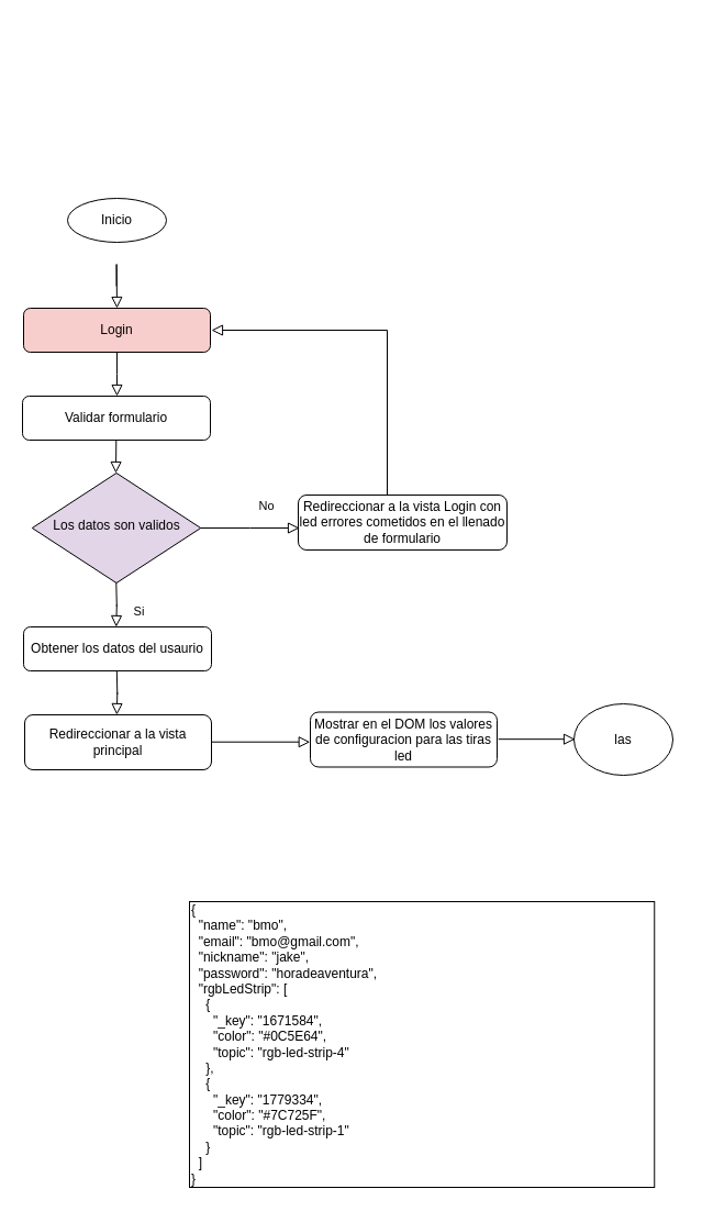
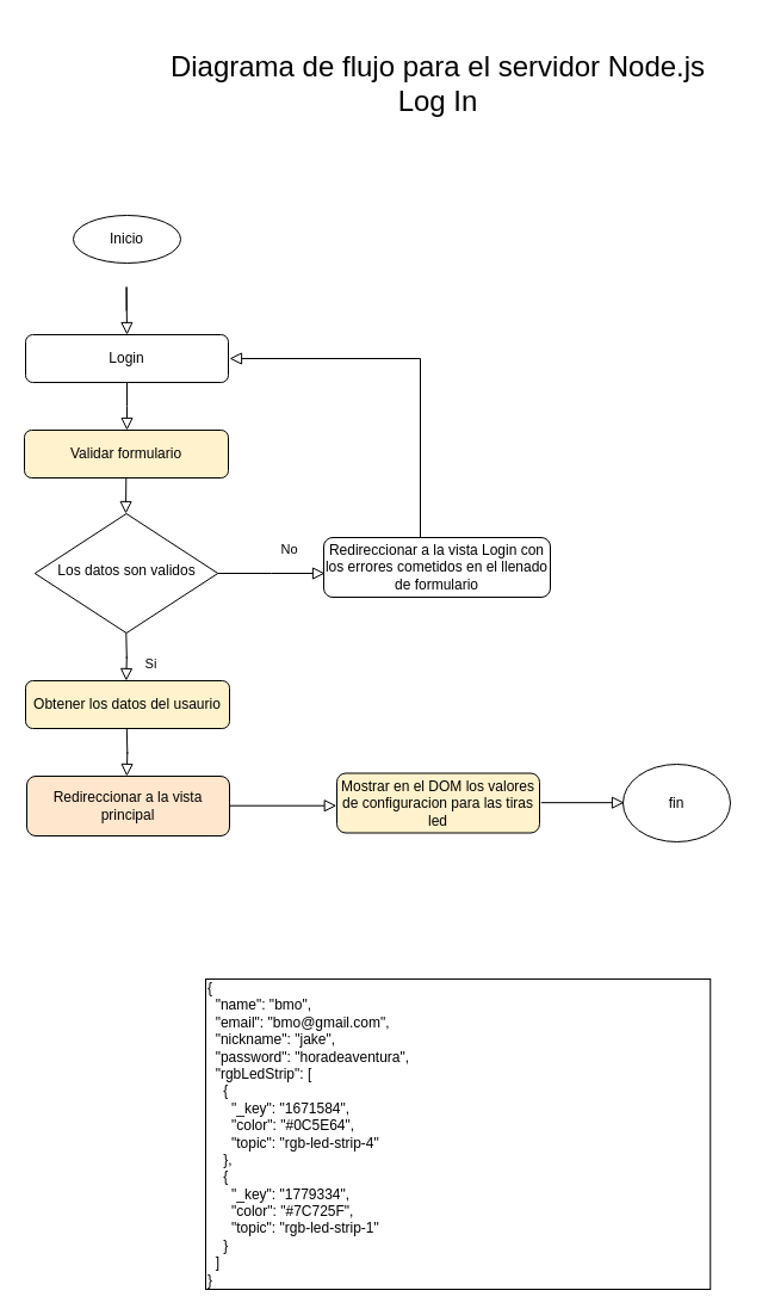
  <mxCell id="0" />
  <mxCell id="1" parent="0" />
  <mxCell id="2" value="" style="rounded=0;html=1;jettySize=auto;orthogonalLoop=1;fontSize=11;endArrow=block;endFill=0;endSize=8;strokeWidth=1;shadow=0;labelBackgroundColor=none;edgeStyle=orthogonalEdgeStyle;" edge="1" parent="1" source="3"><mxGeometry relative="1" as="geometry"><mxPoint x="106" y="360" as="targetPoint" /></mxGeometry></mxCell>
- <mxCell id="3" value="Login" style="rounded=1;whiteSpace=wrap;html=1;fontSize=12;glass=0;strokeWidth=1;shadow=0;fillColor=#f8cecc;" vertex="1" parent="1"><mxGeometry x="21" y="280" width="170" height="40" as="geometry" /></mxCell>
- <mxCell id="4" value="Obtener los datos del usaurio" style="rounded=1;whiteSpace=wrap;html=1;fontSize=12;glass=0;strokeWidth=1;shadow=0;" vertex="1" parent="1"><mxGeometry x="21" y="570" width="171" height="40" as="geometry" /></mxCell>
- <mxCell id="5" value="Redireccionar a la vista principal" style="rounded=1;whiteSpace=wrap;html=1;fontSize=12;glass=0;strokeWidth=1;shadow=0;" vertex="1" parent="1"><mxGeometry x="22" y="650" width="170" height="50" as="geometry" /></mxCell>
+ <mxCell id="3" value="Login" style="rounded=1;whiteSpace=wrap;html=1;fontSize=12;glass=0;strokeWidth=1;shadow=0;" vertex="1" parent="1"><mxGeometry x="21" y="280" width="170" height="40" as="geometry" /></mxCell>
+ <mxCell id="4" value="Obtener los datos del usaurio" style="rounded=1;whiteSpace=wrap;html=1;fontSize=12;glass=0;strokeWidth=1;shadow=0;fillColor=#fff2cc;" vertex="1" parent="1"><mxGeometry x="21" y="570" width="171" height="40" as="geometry" /></mxCell>
+ <mxCell id="5" value="Redireccionar a la vista principal" style="rounded=1;whiteSpace=wrap;html=1;fontSize=12;glass=0;strokeWidth=1;shadow=0;fillColor=#ffe6cc;" vertex="1" parent="1"><mxGeometry x="22" y="650" width="170" height="50" as="geometry" /></mxCell>
  <mxCell id="6" value="Inicio" style="ellipse;whiteSpace=wrap;html=1;" vertex="1" parent="1"><mxGeometry x="61" y="180" width="90" height="40" as="geometry" /></mxCell>
  <mxCell id="7" value="" style="rounded=0;html=1;jettySize=auto;orthogonalLoop=1;fontSize=11;endArrow=block;endFill=0;endSize=8;strokeWidth=1;shadow=0;labelBackgroundColor=none;edgeStyle=orthogonalEdgeStyle;" edge="1" parent="1"><mxGeometry relative="1" as="geometry"><mxPoint x="105.58" y="260" as="sourcePoint" /><mxPoint x="106" y="280" as="targetPoint" /><Array as="points"><mxPoint x="105.58" y="240" /><mxPoint x="105.58" y="240" /></Array></mxGeometry></mxCell>
- <mxCell id="8" value="las" style="ellipse;whiteSpace=wrap;html=1;" vertex="1" parent="1"><mxGeometry x="522" y="640" width="90" height="65" as="geometry" /></mxCell>
+ <mxCell id="8" value="fin" style="ellipse;whiteSpace=wrap;html=1;" vertex="1" parent="1"><mxGeometry x="522" y="640" width="90" height="65" as="geometry" /></mxCell>
+ <mxCell id="9" value="&lt;font style=&quot;font-size: 24px&quot;&gt;Diagrama de flujo para el servidor Node.js&lt;br&gt;Log In&lt;br&gt;&lt;/font&gt;" style="text;html=1;align=center;verticalAlign=middle;whiteSpace=wrap;rounded=0;strokeWidth=1;" vertex="1" parent="1"><mxGeometry x="117" y="20" width="500" height="100" as="geometry" /></mxCell>
  <mxCell id="10" value="" style="rounded=0;html=1;jettySize=auto;orthogonalLoop=1;fontSize=11;endArrow=block;endFill=0;endSize=8;strokeWidth=1;shadow=0;labelBackgroundColor=none;edgeStyle=orthogonalEdgeStyle;" edge="1" parent="1"><mxGeometry relative="1" as="geometry"><mxPoint x="105.83" y="610" as="sourcePoint" /><mxPoint x="105.83" y="650" as="targetPoint" /></mxGeometry></mxCell>
- <mxCell id="11" value="Validar formulario" style="rounded=1;whiteSpace=wrap;html=1;fontSize=12;glass=0;strokeWidth=1;shadow=0;" vertex="1" parent="1"><mxGeometry x="20" y="360" width="171" height="40" as="geometry" /></mxCell>
- <mxCell id="12" value="Los datos son validos" style="rhombus;whiteSpace=wrap;html=1;shadow=0;fontFamily=Helvetica;fontSize=12;align=center;strokeWidth=1;spacing=6;spacingTop=-4;fillColor=#e1d5e7;" vertex="1" parent="1"><mxGeometry x="28.75" y="430" width="153.5" height="100" as="geometry" /></mxCell>
+ <mxCell id="11" value="Validar formulario" style="rounded=1;whiteSpace=wrap;html=1;fontSize=12;glass=0;strokeWidth=1;shadow=0;fillColor=#fff2cc;" vertex="1" parent="1"><mxGeometry x="20" y="360" width="171" height="40" as="geometry" /></mxCell>
+ <mxCell id="12" value="Los datos son validos" style="rhombus;whiteSpace=wrap;html=1;shadow=0;fontFamily=Helvetica;fontSize=12;align=center;strokeWidth=1;spacing=6;spacingTop=-4;" vertex="1" parent="1"><mxGeometry x="28.75" y="430" width="153.5" height="100" as="geometry" /></mxCell>
  <mxCell id="13" value="" style="rounded=0;html=1;jettySize=auto;orthogonalLoop=1;fontSize=11;endArrow=block;endFill=0;endSize=8;strokeWidth=1;shadow=0;labelBackgroundColor=none;edgeStyle=orthogonalEdgeStyle;" edge="1" parent="1"><mxGeometry relative="1" as="geometry"><mxPoint x="105.3" y="400" as="sourcePoint" /><mxPoint x="105" y="430" as="targetPoint" /></mxGeometry></mxCell>
  <mxCell id="14" value="Si" style="rounded=0;html=1;jettySize=auto;orthogonalLoop=1;fontSize=11;endArrow=block;endFill=0;endSize=8;strokeWidth=1;shadow=0;labelBackgroundColor=none;edgeStyle=orthogonalEdgeStyle;exitX=0.5;exitY=1;exitDx=0;exitDy=0;" edge="1" parent="1"><mxGeometry x="0.333" y="20" relative="1" as="geometry"><mxPoint as="offset" /><mxPoint x="105.3" y="530" as="sourcePoint" /><mxPoint x="105.3" y="570" as="targetPoint" /></mxGeometry></mxCell>
  <mxCell id="15" value="No" style="rounded=0;html=1;jettySize=auto;orthogonalLoop=1;fontSize=11;endArrow=block;endFill=0;endSize=8;strokeWidth=1;shadow=0;labelBackgroundColor=none;edgeStyle=orthogonalEdgeStyle;exitX=1;exitY=0.5;exitDx=0;exitDy=0;" edge="1" parent="1" source="12"><mxGeometry x="0.333" y="20" relative="1" as="geometry"><mxPoint as="offset" /><mxPoint x="262" y="480" as="sourcePoint" /><mxPoint x="272" y="480" as="targetPoint" /></mxGeometry></mxCell>
- <mxCell id="16" value="Redireccionar a la vista Login con led errores cometidos en el llenado de formulario" style="rounded=1;whiteSpace=wrap;html=1;fontSize=12;glass=0;strokeWidth=1;shadow=0;" vertex="1" parent="1"><mxGeometry x="271" y="450" width="190" height="50" as="geometry" /></mxCell>
+ <mxCell id="16" value="Redireccionar a la vista Login con los errores cometidos en el llenado de formulario" style="rounded=1;whiteSpace=wrap;html=1;fontSize=12;glass=0;strokeWidth=1;shadow=0;" vertex="1" parent="1"><mxGeometry x="271" y="450" width="190" height="50" as="geometry" /></mxCell>
  <mxCell id="17" value="" style="rounded=0;html=1;jettySize=auto;orthogonalLoop=1;fontSize=11;endArrow=block;endFill=0;endSize=8;strokeWidth=1;shadow=0;labelBackgroundColor=none;edgeStyle=orthogonalEdgeStyle;" edge="1" parent="1"><mxGeometry relative="1" as="geometry"><mxPoint x="352" y="450" as="sourcePoint" /><mxPoint x="192" y="300" as="targetPoint" /><Array as="points"><mxPoint x="352" y="300" /></Array></mxGeometry></mxCell>
- <mxCell id="18" value="Mostrar en el DOM los valores de configuracion para las tiras led" style="rounded=1;whiteSpace=wrap;html=1;fontSize=12;glass=0;strokeWidth=1;shadow=0;" vertex="1" parent="1"><mxGeometry x="282" y="647.5" width="170" height="50" as="geometry" /></mxCell>
+ <mxCell id="18" value="Mostrar en el DOM los valores de configuracion para las tiras led" style="rounded=1;whiteSpace=wrap;html=1;fontSize=12;glass=0;strokeWidth=1;shadow=0;fillColor=#fff2cc;" vertex="1" parent="1"><mxGeometry x="282" y="647.5" width="170" height="50" as="geometry" /></mxCell>
  <mxCell id="19" value="" style="rounded=0;html=1;jettySize=auto;orthogonalLoop=1;fontSize=11;endArrow=block;endFill=0;endSize=8;strokeWidth=1;shadow=0;labelBackgroundColor=none;edgeStyle=orthogonalEdgeStyle;exitX=1;exitY=0.5;exitDx=0;exitDy=0;" edge="1" parent="1"><mxGeometry x="0.333" y="20" relative="1" as="geometry"><mxPoint as="offset" /><mxPoint x="192" y="674.71" as="sourcePoint" /><mxPoint x="281.75" y="674.71" as="targetPoint" /></mxGeometry></mxCell>
  <mxCell id="20" value="" style="rounded=0;html=1;jettySize=auto;orthogonalLoop=1;fontSize=11;endArrow=block;endFill=0;endSize=8;strokeWidth=1;shadow=0;labelBackgroundColor=none;edgeStyle=orthogonalEdgeStyle;exitX=1;exitY=0.5;exitDx=0;exitDy=0;" edge="1" parent="1"><mxGeometry x="0.333" y="20" relative="1" as="geometry"><mxPoint as="offset" /><mxPoint x="453.25" y="672.16" as="sourcePoint" /><mxPoint x="523" y="672.16" as="targetPoint" /></mxGeometry></mxCell>
  <mxCell id="21" value="&lt;div style=&quot;font-family: &amp;#34;helvetica&amp;#34;&quot;&gt;&lt;div&gt;{&lt;/div&gt;&lt;div&gt;&amp;nbsp; &quot;name&quot;: &quot;bmo&quot;,&lt;/div&gt;&lt;div&gt;&amp;nbsp; &quot;email&quot;: &quot;bmo@gmail.com&quot;,&lt;/div&gt;&lt;div&gt;&amp;nbsp; &quot;nickname&quot;: &quot;jake&quot;,&lt;/div&gt;&lt;div&gt;&amp;nbsp; &quot;password&quot;: &quot;horadeaventura&quot;,&lt;/div&gt;&lt;div&gt;&amp;nbsp; &quot;rgbLedStrip&quot;: [&lt;/div&gt;&lt;div&gt;&amp;nbsp; &amp;nbsp; {&lt;/div&gt;&lt;div&gt;&amp;nbsp; &amp;nbsp; &amp;nbsp; &quot;_key&quot;: &quot;1671584&quot;,&lt;/div&gt;&lt;div&gt;&amp;nbsp; &amp;nbsp; &amp;nbsp; &quot;color&quot;: &quot;#0C5E64&quot;,&lt;/div&gt;&lt;div&gt;&amp;nbsp; &amp;nbsp; &amp;nbsp; &quot;topic&quot;: &quot;rgb-led-strip-4&quot;&lt;/div&gt;&lt;div&gt;&amp;nbsp; &amp;nbsp; },&lt;/div&gt;&lt;div&gt;&amp;nbsp; &amp;nbsp; {&lt;/div&gt;&lt;div&gt;&amp;nbsp; &amp;nbsp; &amp;nbsp; &quot;_key&quot;: &quot;1779334&quot;,&lt;/div&gt;&lt;div&gt;&amp;nbsp; &amp;nbsp; &amp;nbsp; &quot;color&quot;: &quot;#7C725F&quot;,&lt;/div&gt;&lt;div&gt;&amp;nbsp; &amp;nbsp; &amp;nbsp; &quot;topic&quot;: &quot;rgb-led-strip-1&quot;&lt;/div&gt;&lt;div&gt;&amp;nbsp; &amp;nbsp; }&lt;/div&gt;&lt;div&gt;&amp;nbsp; ]&lt;/div&gt;&lt;div&gt;}&lt;/div&gt;&lt;/div&gt;" style="rounded=0;whiteSpace=wrap;html=1;align=left;" vertex="1" parent="1"><mxGeometry x="172" y="820" width="423.25" height="260" as="geometry" /></mxCell>
